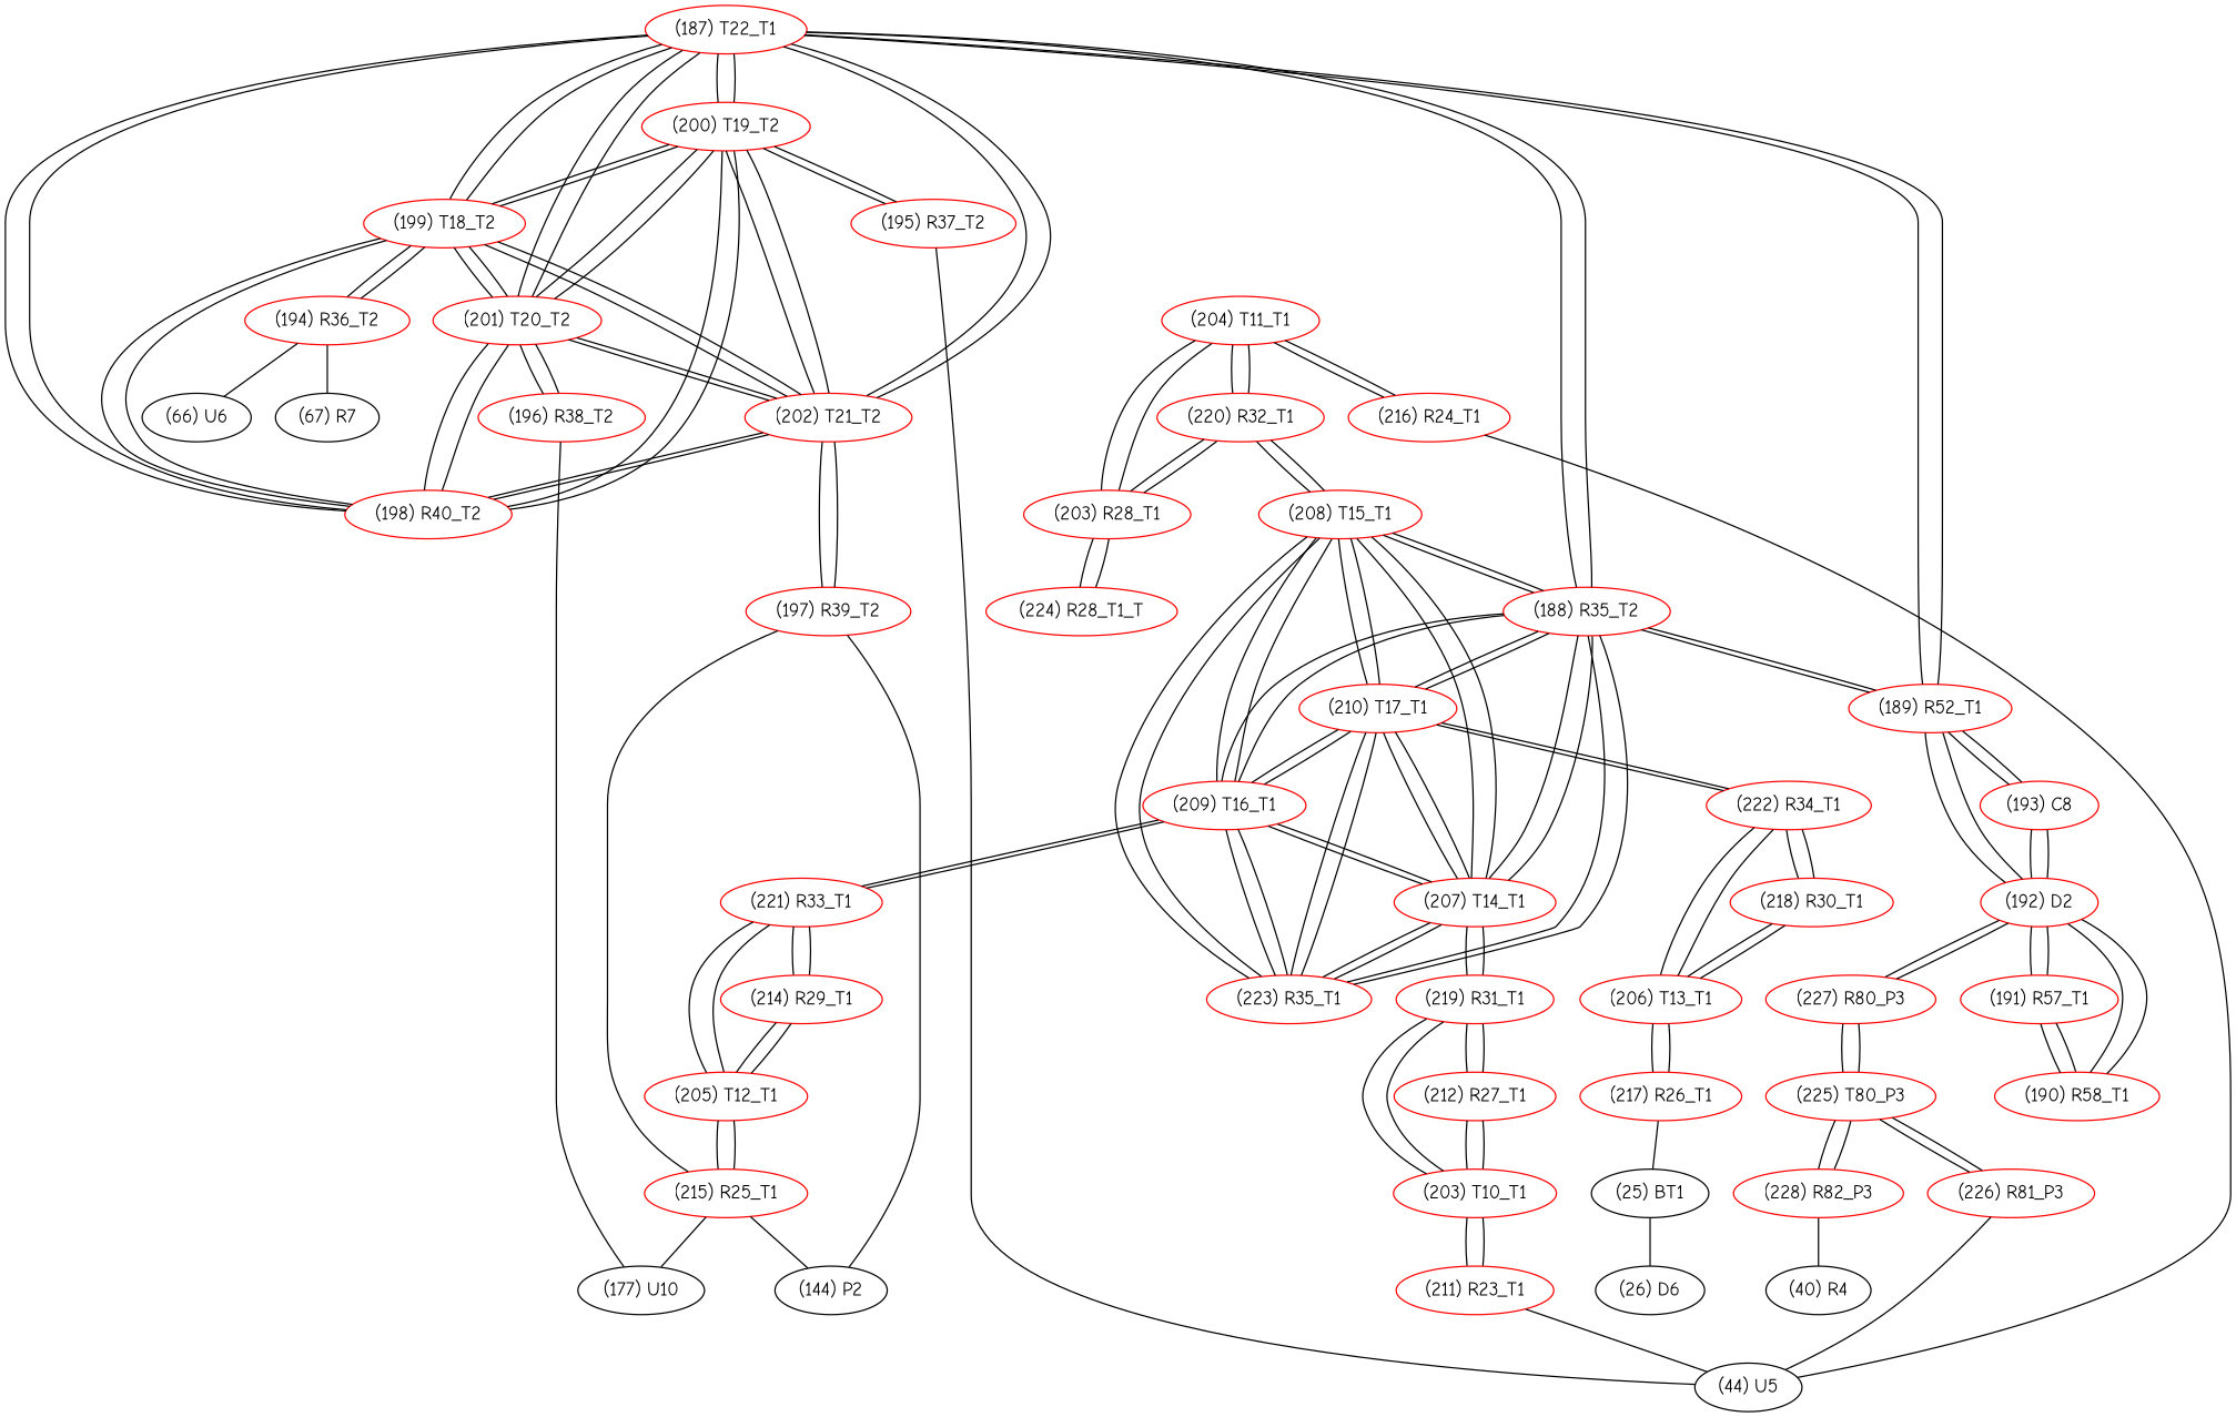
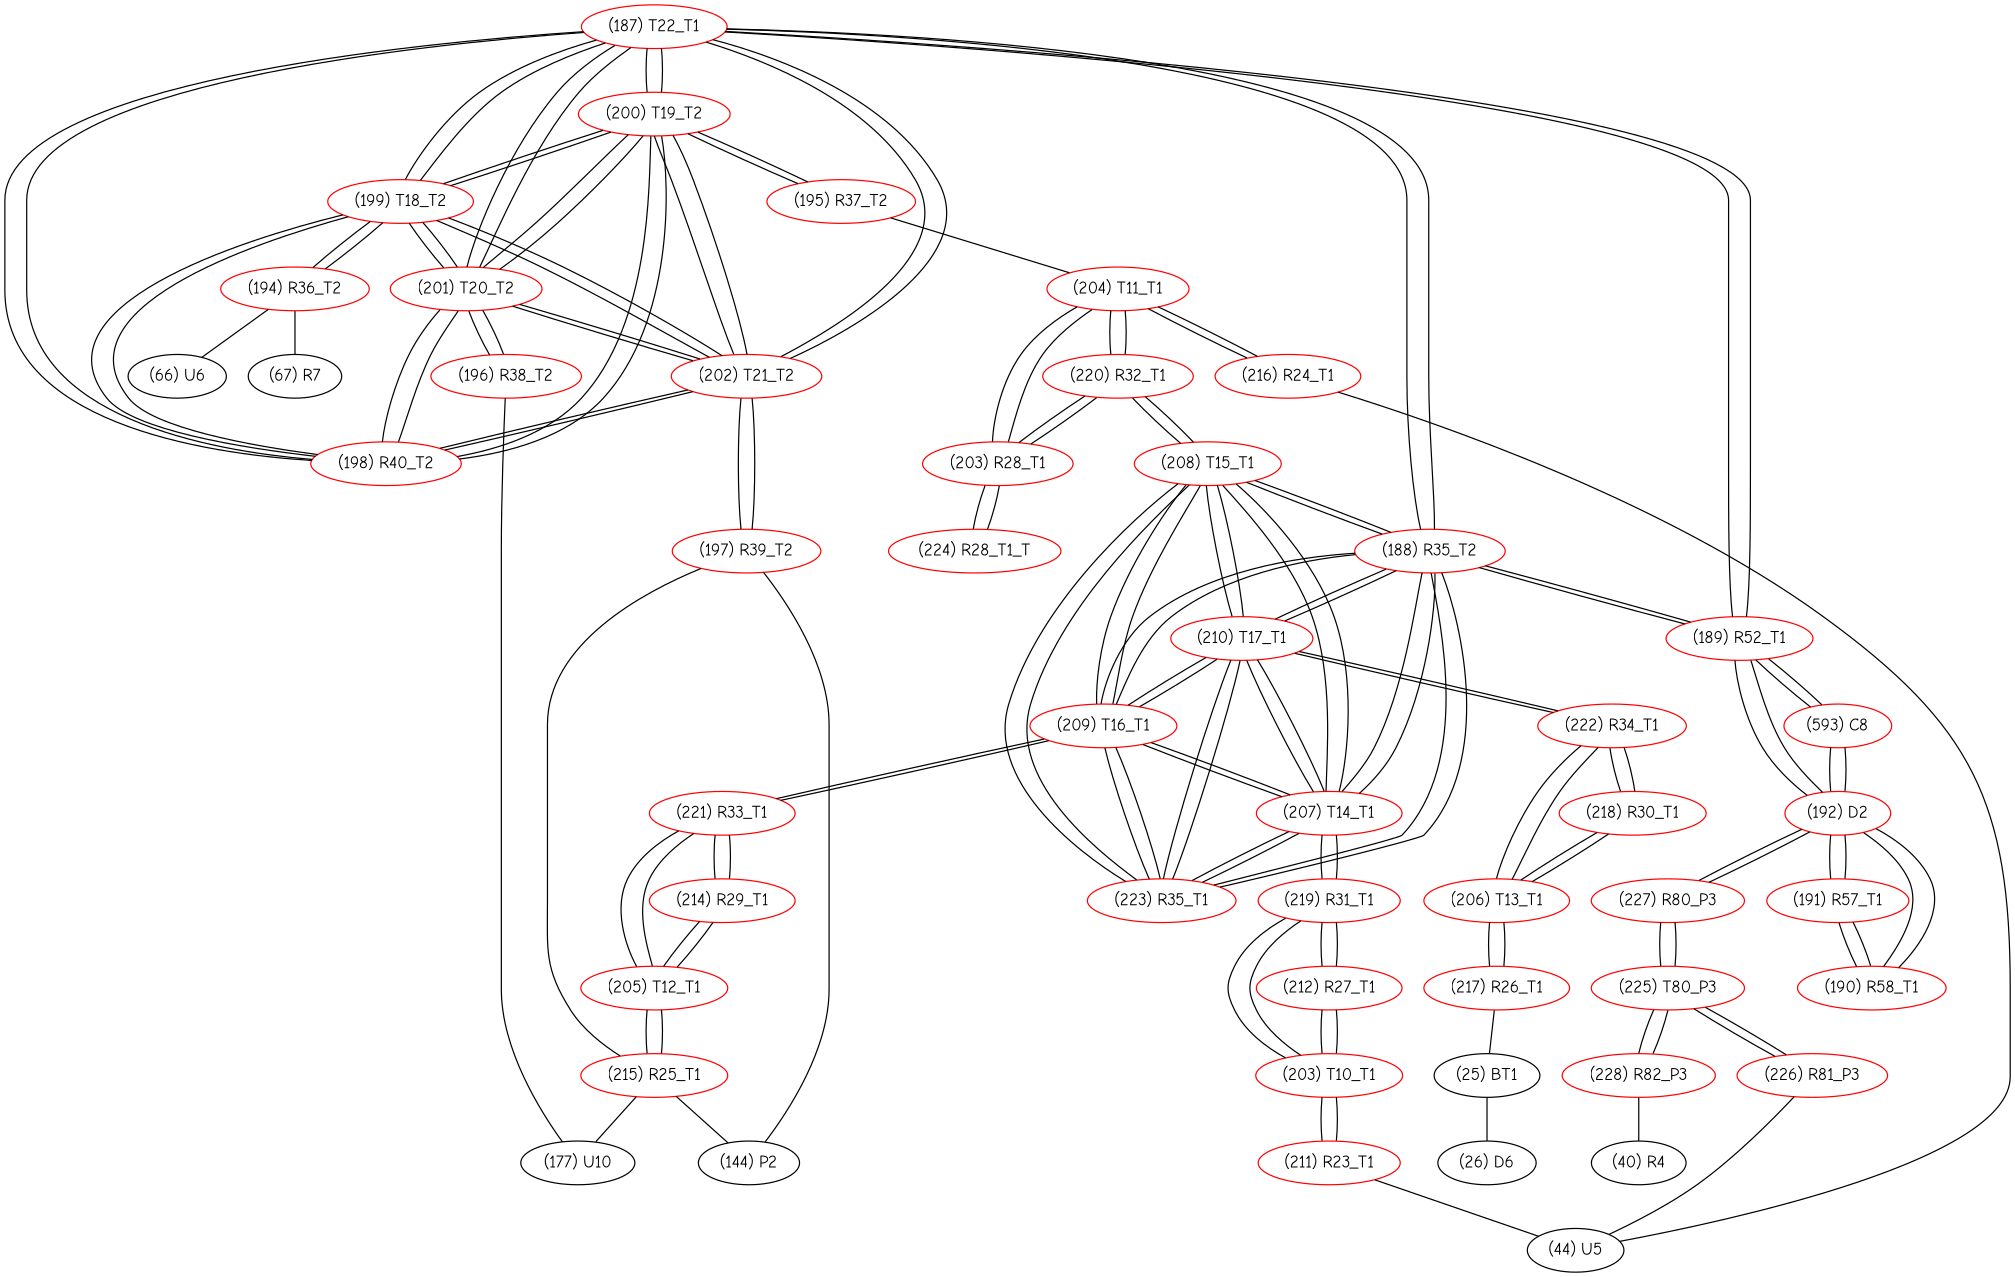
  graph {
    fontname="Comic Neue"
    node [color=red fontname="Comic Neue"]
    edge [fontname="Comic Neue"]
    n1 [label="(187) T22_T1"]
    n2 [label="(200) T19_T2"]
    n3 [label="(199) T18_T2"]
    n4 [label="(198) R40_T2"]
    n5 [label="(202) T21_T2"]
    n6 [label="(201) T20_T2"]
    n7 [label="(189) R52_T1"]
    n8 [label="(188) R35_T2"]
    n9 [label="(195) R37_T2"]
    n10 [label="(194) R36_T2"]
    n11 [label="(197) R39_T2"]
    n12 [label="(196) R38_T2"]
    n13 [label="(192) D2"]
-   n14 [label="(193) C8"]
+   n14 [label="(593) C8"]
    n15 [label="(209) T16_T1"]
    n16 [label="(208) T15_T1"]
    n17 [label="(223) R35_T1"]
    n18 [label="(207) T14_T1"]
    n19 [label="(210) T17_T1"]
    n20 [label="(44) U5" color=""]
    n21 [label="(67) R7" color=""]
    n22 [label="(66) U6" color=""]
    n23 [label="(144) P2" color=""]
    n24 [label="(215) R25_T1"]
    n25 [label="(177) U10" color=""]
    n26 [label="(190) R58_T1"]
    n27 [label="(191) R57_T1"]
    n28 [label="(227) R80_P3"]
    n29 [label="(221) R33_T1"]
    n30 [label="(220) R32_T1"]
    n31 [label="(219) R31_T1"]
    n32 [label="(222) R34_T1"]
    n33 [label="(205) T12_T1"]
    n34 [label="(214) R29_T1"]
    n35 [label="(204) T11_T1"]
    n36 [label="(203) R28_T1"]
    n37 [label="(203) T10_T1"]
    n38 [label="(212) R27_T1"]
    n39 [label="(206) T13_T1"]
    n40 [label="(218) R30_T1"]
    n41 [label="(225) T80_P3"]
    n42 [label="(226) R81_P3"]
    n43 [label="(228) R82_P3"]
    n44 [label="(211) R23_T1"]
    n45 [label="(216) R24_T1"]
    n46 [label="(224) R28_T1_T"]
    n47 [label="(217) R26_T1"]
    n48 [label="(25) BT1" color=""]
    n49 [label="(26) D6" color=""]
    n50 [label="(40) R4" color=""]
    n1 -- n2
    n1 -- n3
    n1 -- n4
    n1 -- n5
    n1 -- n6
    n1 -- n7
    n1 -- n8
    n2 -- n1
    n2 -- n3
    n2 -- n4
    n2 -- n5
    n2 -- n6
    n2 -- n9
    n3 -- n1
    n3 -- n2
    n3 -- n4
    n3 -- n5
    n3 -- n6
    n3 -- n10
    n4 -- n1
    n4 -- n2
    n4 -- n3
    n4 -- n5
    n4 -- n6
    n5 -- n1
    n5 -- n2
    n5 -- n3
    n5 -- n4
    n5 -- n6
    n5 -- n11
    n6 -- n1
    n6 -- n2
    n6 -- n3
    n6 -- n4
    n6 -- n5
    n6 -- n12
    n7 -- n1
    n7 -- n8
    n7 -- n13
    n7 -- n14
    n8 -- n1
    n8 -- n7
    n8 -- n15
    n8 -- n16
    n8 -- n17
    n8 -- n18
    n8 -- n19
    n9 -- n2
-   n9 -- n20
+   n9 -- n35
    n10 -- n3
    n10 -- n21
    n10 -- n22
    n11 -- n5
    n11 -- n23
    n11 -- n24
    n12 -- n6
    n12 -- n25
    n13 -- n7
    n13 -- n14
    n13 -- n26
    n13 -- n27
    n13 -- n28
    n14 -- n7
    n14 -- n13
    n15 -- n8
    n15 -- n16
    n15 -- n17
    n15 -- n18
    n15 -- n19
    n15 -- n29
    n16 -- n8
    n16 -- n15
    n16 -- n17
    n16 -- n18
    n16 -- n19
    n16 -- n30
    n17 -- n8
    n17 -- n15
    n17 -- n16
    n17 -- n18
    n17 -- n19
    n18 -- n8
    n18 -- n15
    n18 -- n16
    n18 -- n17
    n18 -- n19
    n18 -- n31
    n19 -- n8
    n19 -- n15
    n19 -- n16
    n19 -- n17
    n19 -- n18
    n19 -- n32
    n24 -- n23
    n24 -- n25
    n24 -- n33
    n26 -- n13
    n26 -- n27
    n27 -- n13
    n27 -- n26
    n28 -- n13
    n28 -- n41
    n29 -- n15
    n29 -- n33
    n29 -- n34
    n30 -- n16
    n30 -- n35
    n30 -- n36
    n31 -- n18
    n31 -- n37
    n31 -- n38
    n32 -- n19
    n32 -- n39
    n32 -- n40
    n33 -- n24
    n33 -- n29
    n33 -- n34
    n34 -- n29
    n34 -- n33
    n35 -- n30
    n35 -- n36
    n35 -- n45
    n36 -- n30
    n36 -- n35
    n36 -- n46
    n37 -- n31
    n37 -- n38
    n37 -- n44
    n38 -- n31
    n38 -- n37
    n39 -- n32
    n39 -- n40
    n39 -- n47
    n40 -- n32
    n40 -- n39
    n41 -- n28
    n41 -- n42
    n41 -- n43
    n42 -- n20
    n42 -- n41
    n43 -- n41
    n43 -- n50
    n44 -- n20
    n44 -- n37
    n45 -- n20
    n45 -- n35
    n46 -- n36
    n47 -- n39
    n47 -- n48
    n48 -- n49
  }
